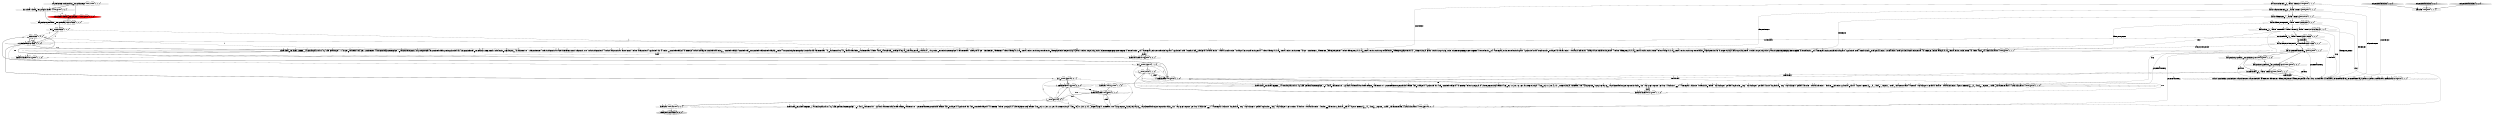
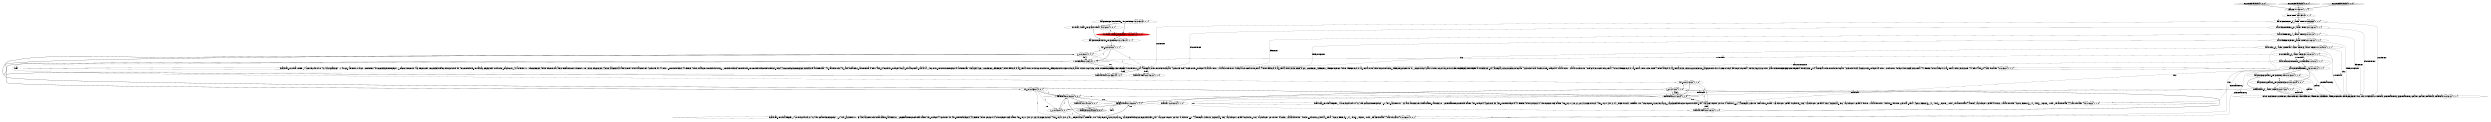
  digraph {
    node [fillcolor=white shape=ellipse style=filled]
    edge [style=solid]
    n1 [label="List<Thread> threads = new ArrayList<Thread>()@@@18@@@['1', '0', '1']"]
    n2 [label="final AtomicLong testVersion = new AtomicLong(0)@@@19@@@['1', '1', '1']"]
    n3 [fillcolor=red label="List<Thread> threads = new ArrayList<>()@@@18@@@['0', '1', '0']"]
    n4 [label="int i = 0@@@20@@@['1', '1', '1']"]
    n5 [label="i++@@@117@@@['1', '1', '0']"]
    n6 [label="i < nReadThreads@@@116@@@['1', '1', '0']" shape=diamond]
    n7 [label="Thread thread = new Thread(\"READER\" + i){@Override public void run(){try {while (operations.decrementAndGet() >= 0) {int id = rand.nextInt(100) < 25? lastId: rand.nextInt(ndocs)boolean realTime = rand.nextInt(100) < percentRealtimeQueryDocInfo infoif (realTime) {info = model.get(id)}{synchronized (this) {info = committedModel.get(id)}}if (VERBOSE) {verbose(\"querying id\",id)}SolrQueryRequest sreqif (realTime) {sreq = req(\"wt\",\"json\",\"qt\",\"/get\",\"ids\",Integer.toString(id))}{sreq = req(\"wt\",\"json\",\"q\",\"id:\" + Integer.toString(id),\"omitHeader\",\"true\")}String response = h.query(sreq)Map rsp = (Map)ObjectBuilder.fromJSON(response)List doclist = (List)(((Map)rsp.get(\"response\")).get(\"docs\"))if (doclist.size() == 0) {}{assertEquals(1,doclist.size())boolean isLive = (Boolean)(((Map)doclist.get(0)).get(lfield))long foundVer = (Long)(((Map)doclist.get(0)).get(vfield))if (isLive) {long foundVal = (Long)(((Map)doclist.get(0)).get(field))if (foundVer < Math.abs(info.version) || (foundVer == info.version && foundVal != info.val)) {log.error(\"ERROR, id=\" + id + \" found=\" + response + \" model\" + info)assertTrue(false)}}{assertNull(((Map)doclist.get(0)).get(field))if (foundVer < Math.abs(info.version)) {log.error(\"ERROR, id=\" + id + \" found=\" + response + \" model\" + info)assertTrue(false)}}}}}catch (Throwable e) }}@@@118@@@['1', '1', '0']"]
    n8 [label="i++@@@22@@@['1', '1', '1']"]
    n9 [label="threads.add(thread)@@@178@@@['1', '1', '0']"]
    n10 [label="thread.start()@@@181@@@['1', '1', '0']"]
    n11 [label="i < nWriteThreads@@@21@@@['1', '1', '1']" shape=diamond]
    n12 [label="Thread thread = new Thread(\"WRITER\" + i){@Override public void run(){try {while (operations.get() > 0) {int oper = rand.nextInt(100)if (oper < commitPercent) {if (numCommitting.incrementAndGet() <= maxConcurrentCommits) {Map<Integer,DocInfo> newCommittedModellong versionsynchronized (this) {newCommittedModel = new HashMap<Integer,DocInfo>(model)version = snapshotCount++}if (rand.nextInt(100) < softCommitPercent) {verbose(\"softCommit start\")assertU(TestHarness.commit(\"softCommit\",\"true\"))verbose(\"softCommit end\")}{verbose(\"hardCommit start\")assertU(commit())verbose(\"hardCommit end\")}synchronized (this) {if (version >= committedModelClock) {if (VERBOSE) {verbose(\"installing new committedModel version=\" + committedModelClock)}committedModel = newCommittedModelcommittedModelClock = version}}}numCommitting.decrementAndGet()continue}int idif (rand.nextBoolean()) {id = rand.nextInt(ndocs)}{id = lastId}boolean before = rand.nextBoolean()if (before) {lastId = id}DocInfo info = model.get(id)long val = info.vallong nextVal = Math.abs(val) + 1long version = testVersion.incrementAndGet()if (rand.nextBoolean()) Thread.yield()if (oper < commitPercent + deletePercent) {verbose(\"deleting id\",id,\"val=\",nextVal,\"version\",version)Long returnedVersion = deleteAndGetVersion(Integer.toString(id),params(\"_version_\",Long.toString(-version),DISTRIB_UPDATE_PARAM,FROM_LEADER))if (returnedVersion != null) {assertEquals(-version,returnedVersion.longValue())}synchronized (model) {DocInfo currInfo = model.get(id)if (Math.abs(version) > Math.abs(currInfo.version)) {model.put(id,new DocInfo(version,-nextVal))}}verbose(\"deleting id\",id,\"val=\",nextVal,\"version\",version,\"DONE\")}if (oper < commitPercent + deletePercent + deleteByQueryPercent) {verbose(\"deleteByQuery id\",id,\"val=\",nextVal,\"version\",version)Long returnedVersion = deleteByQueryAndGetVersion(\"id:\" + Integer.toString(id),params(\"_version_\",Long.toString(-version),DISTRIB_UPDATE_PARAM,FROM_LEADER))if (returnedVersion != null) {assertEquals(-version,returnedVersion.longValue())}synchronized (model) {DocInfo currInfo = model.get(id)if (Math.abs(version) > Math.abs(currInfo.version)) {model.put(id,new DocInfo(version,-nextVal))}}verbose(\"deleteByQuery id\",id,\"val=\",nextVal,\"version\",version,\"DONE\")}{verbose(\"adding id\",id,\"val=\",nextVal,\"version\",version)Long returnedVersion = addAndGetVersion(sdoc(\"id\",Integer.toString(id),field,Long.toString(nextVal),\"_version_\",Long.toString(version)),params(DISTRIB_UPDATE_PARAM,FROM_LEADER))if (returnedVersion != null) {assertEquals(version,returnedVersion.longValue())}synchronized (model) {DocInfo currInfo = model.get(id)if (version > currInfo.version) {model.put(id,new DocInfo(version,nextVal))}}if (VERBOSE) {verbose(\"adding id\",id,\"val=\",nextVal,\"version\",version,\"DONE\")}}if (!before) {lastId = id}}}catch (Throwable e) }}@@@23@@@['1', '1', '1']"]
    n13 [label="int i = 0@@@135@@@['0', '0', '1']"]
    n14 [label="int i = 0@@@115@@@['1', '1', '0']"]
    n15 [label="threads.add(thread)@@@113@@@['1', '1', '0']"]
    n16 [label="threads.add(thread)@@@133@@@['0', '0', '1']"]
    n17 [label="final AtomicLong operations = new AtomicLong(10000)@@@13@@@['1', '1', '0']"]
    n18 [label="final AtomicLong operations = new AtomicLong(50000)@@@13@@@['0', '0', '1']"]
    n19 [label="int nReadThreads = 5 + random().nextInt(25)@@@14@@@['1', '1', '1']"]
    n20 [label="verbose(\"commitPercent\",commitPercent,\"softCommitPercent\",softCommitPercent,\"deletePercent\",deletePercent,\"deleteByQueryPercent\",deleteByQueryPercent,\"ndocs\",ndocs,\"nWriteThreads\",nWriteThreads,\"percentRealtimeQuery\",percentRealtimeQuery,\"operations\",operations,\"nReadThreads\",nReadThreads)@@@15@@@['1', '1', '1']"]
    n21 [label="i < nReadThreads@@@136@@@['0', '0', '1']" shape=diamond]
    n22 [label="threads.add(thread)@@@188@@@['1', '1', '1']" shape=diamond]
    n23 [label="i++@@@137@@@['0', '0', '1']"]
    n24 [label="Thread thread = new Thread(\"READER\" + i){@Override public void run(){try {while (operations.decrementAndGet() >= 0) {int id = rand.nextInt(100) < 25? lastId: rand.nextInt(ndocs)boolean realTime = rand.nextInt(100) < percentRealtimeQueryDocInfo infoif (realTime) {info = model.get(id)}{synchronized (this) {info = committedModel.get(id)}}if (VERBOSE) {verbose(\"querying id\",id)}SolrQueryRequest sreqif (realTime) {sreq = req(\"wt\",\"json\",\"qt\",\"/get\",\"ids\",Integer.toString(id))}{sreq = req(\"wt\",\"json\",\"q\",\"id:\" + Integer.toString(id),\"omitHeader\",\"true\")}String response = h.query(sreq)Map rsp = (Map)ObjectBuilder.fromJSON(response)List doclist = (List)(((Map)rsp.get(\"response\")).get(\"docs\"))if (doclist.size() == 0) {}{assertEquals(1,doclist.size())long foundVal = (Long)(((Map)doclist.get(0)).get(field))long foundVer = (Long)(((Map)doclist.get(0)).get(\"_version_\"))if (foundVer < Math.abs(info.version) || (foundVer == info.version && foundVal != info.val)) {log.error(\"ERROR, id=\" + id + \" found=\" + response + \" model\" + info)assertTrue(false)}}}}catch (Throwable e) }}@@@138@@@['0', '0', '1']"]
    n25 [label="thread.start()@@@191@@@['0', '0', '1']"]
    n26 [label="final int softCommitPercent = 30 + random().nextInt(75)@@@6@@@['1', '1', '1']"]
    n27 [label="final int deletePercent = 4 + random().nextInt(25)@@@7@@@['1', '1', '1']"]
    n28 [label="final int deleteByQueryPercent = random().nextInt(8)@@@8@@@['1', '1', '1']"]
    n29 [fillcolor=lightgray label="thread.join()@@@194@@@['0', '0', '1']"]
    n30 [label="final AtomicInteger numCommitting = new AtomicInteger()@@@17@@@['1', '1', '1']"]
    n31 [label="final int ndocs = 5 + (random().nextBoolean()? random().nextInt(25): random().nextInt(200))@@@9@@@['1', '1', '1']"]
    n32 [label="int nWriteThreads = 5 + random().nextInt(25)@@@10@@@['1', '1', '1']"]
    n33 [label="final int maxConcurrentCommits = nWriteThreads@@@11@@@['1', '1', '1']"]
    n34 [label="clearIndex()@@@3@@@['1', '1', '1']"]
+   n35 [label="assertU(commit())@@@4@@@['1', '1', '1']"]
    n36 [label="final int commitPercent = 5 + random().nextInt(20)@@@5@@@['1', '1', '1']"]
    n37 [fillcolor=lightgray label="testStressReorderVersions['1', '0', '0']" shape=diamond]
    n38 [fillcolor=lightgray label="testStressReorderVersions['0', '0', '1']" shape=diamond]
    n39 [label="final int percentRealtimeQuery = 75@@@12@@@['1', '1', '1']"]
    n40 [fillcolor=lightgray label="testStressReorderVersions['0', '1', '0']" shape=diamond]
    n1 -> n2 [style=bold]
    n1 -> n3 [label=0 style=dashed]
    n2 -> n4 [style=bold]
    n3 -> n2 [style=bold]
    n4 -> n8 [label=i]
    n4 -> n11 [style=bold]
    n4 -> n11 [label=i]
    n4 -> n12 [label=i]
    n5 -> n6 [style=bold]
    n5 -> n6 [label=i]
    n5 -> n7 [label=i]
    n6 -> n5 [label=ndocs style=dotted]
    n6 -> n7 [label=true style=dotted]
    n6 -> n7 [style=bold]
    n6 -> n8 [style=bold]
    n6 -> n9 [label=true]
    n6 -> n10
    n7 -> n9 [label=thread]
    n7 -> n9 [style=bold]
    n8 -> n11 [style=bold]
    n8 -> n11 [label=i]
    n8 -> n12 [label=i]
    n9 -> n5 [style=bold]
-   n10 -> n22 [style=bold]
+   n5 -> n22 [style=bold]
    n10 -> n23 [label=true style=dotted]
    n11 -> n8 [label=true style=dotted]
    n11 -> n12 [label=true style=dotted]
    n11 -> n12 [style=bold]
    n11 -> n13 [style=bold]
    n11 -> n14
-   n11 -> n15 [label=true style=dotted]
+   n11 -> n15 [label=thread style=dotted]
    n12 -> n15 [style=bold]
    n12 -> n15 [label=thread]
    n12 -> n16 [style=bold]
    n12 -> n16 [label=thread]
    n13 -> n21 [style=bold]
    n13 -> n21 [label=i]
    n13 -> n23 [label=i]
    n13 -> n24 [label=i]
    n14 -> n5 [label=i style=dotted]
    n14 -> n6 [style=bold]
    n14 -> n6 [label=i]
    n14 -> n7 [label=i]
    n16 -> n8 [style=bold]
    n17 -> n18 [label=0 style=dashed]
    n17 -> n19 [style=bold]
    n17 -> n20 [label=operations]
    n18 -> n19 [style=bold]
    n18 -> n20 [label=operations]
    n19 -> n6 [label=nReadThreads]
    n19 -> n20 [label=nReadThreads]
    n19 -> n20 [style=bold]
    n19 -> n21 [label=nReadThreads]
    n21 -> n22 [label=true style=bold]
    n21 -> n24 [style=bold]
    n21 -> n24 [label=true style=dotted]
-   n23 -> n25 [style=bold]
+   n21 -> n25 [style=bold]
    n22 -> n23 [style=bold]
    n23 -> n21 [label=i]
    n23 -> n21 [style=bold]
    n23 -> n24 [label=i]
    n24 -> n22 [style=bold]
    n24 -> n22 [label=thread]
    n25 -> n29 [style=bold]
    n26 -> n12 [label=softCommitPercent]
    n26 -> n20 [label=softCommitPercent]
    n26 -> n27 [style=bold]
    n27 -> n12 [label=deletePercent]
    n27 -> n20 [label=deletePercent]
    n27 -> n28 [style=bold]
    n28 -> n12 [label=deleteByQueryPercent]
    n28 -> n20 [label=deleteByQueryPercent]
    n28 -> n31 [style=bold]
    n30 -> n1 [style=bold]
    n30 -> n3 [style=bold]
    n31 -> n7 [label=ndocs]
    n31 -> n12 [label=ndocs]
    n31 -> n20 [label=ndocs]
    n31 -> n24 [label=ndocs]
    n31 -> n32 [style=bold]
    n32 -> n11 [label=nWriteThreads]
    n32 -> n20 [label=nWriteThreads]
    n32 -> n33 [style=bold]
    n32 -> n33 [label=nWriteThreads]
    n33 -> n12 [label=maxConcurrentCommits]
    n33 -> n39 [style=bold]
+   n34 -> n35 [style=bold]
+   n35 -> n36 [style=bold]
    n36 -> n12 [label=commitPercent]
    n36 -> n20 [label=commitPercent]
    n36 -> n26 [style=bold]
    n37 -> n34 [style=bold]
    n38 -> n34 [style=bold]
    n39 -> n7 [label=percentRealtimeQuery]
    n39 -> n17 [style=bold]
    n39 -> n18 [style=bold]
    n39 -> n20 [label=percentRealtimeQuery]
    n39 -> n24 [label=percentRealtimeQuery]
    n40 -> n34 [style=bold]
  }
